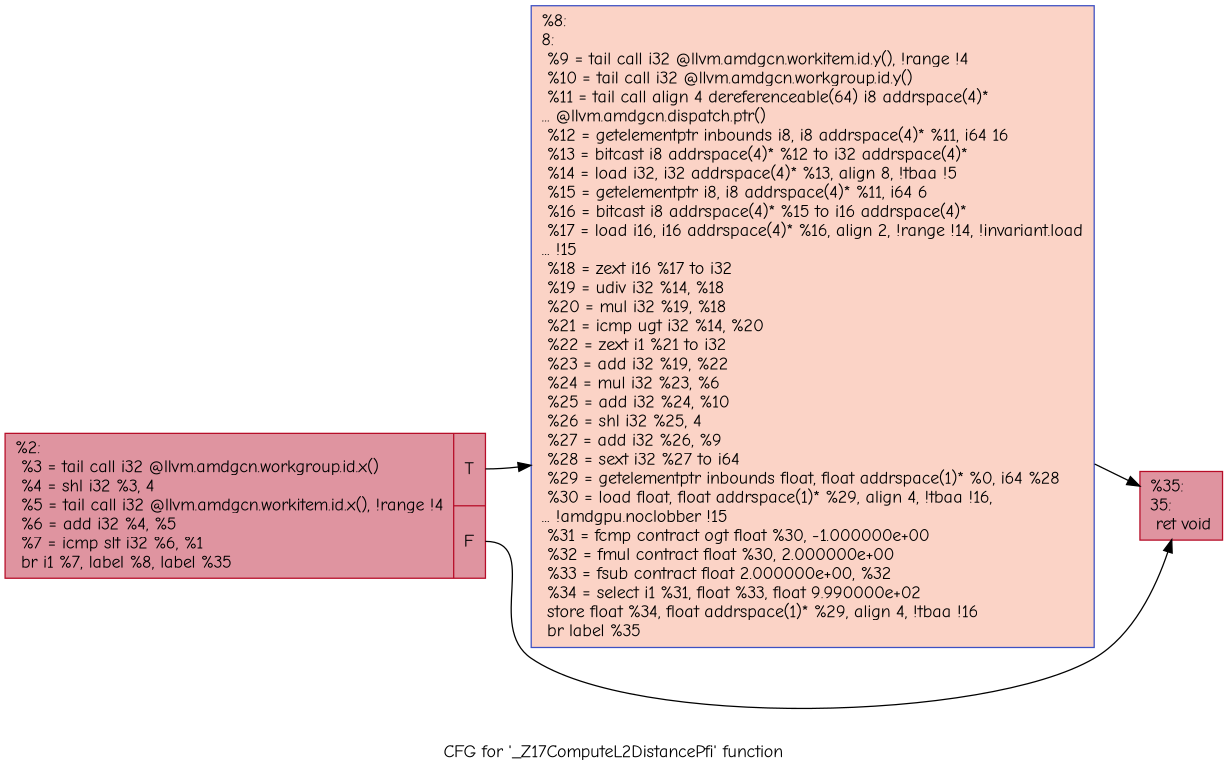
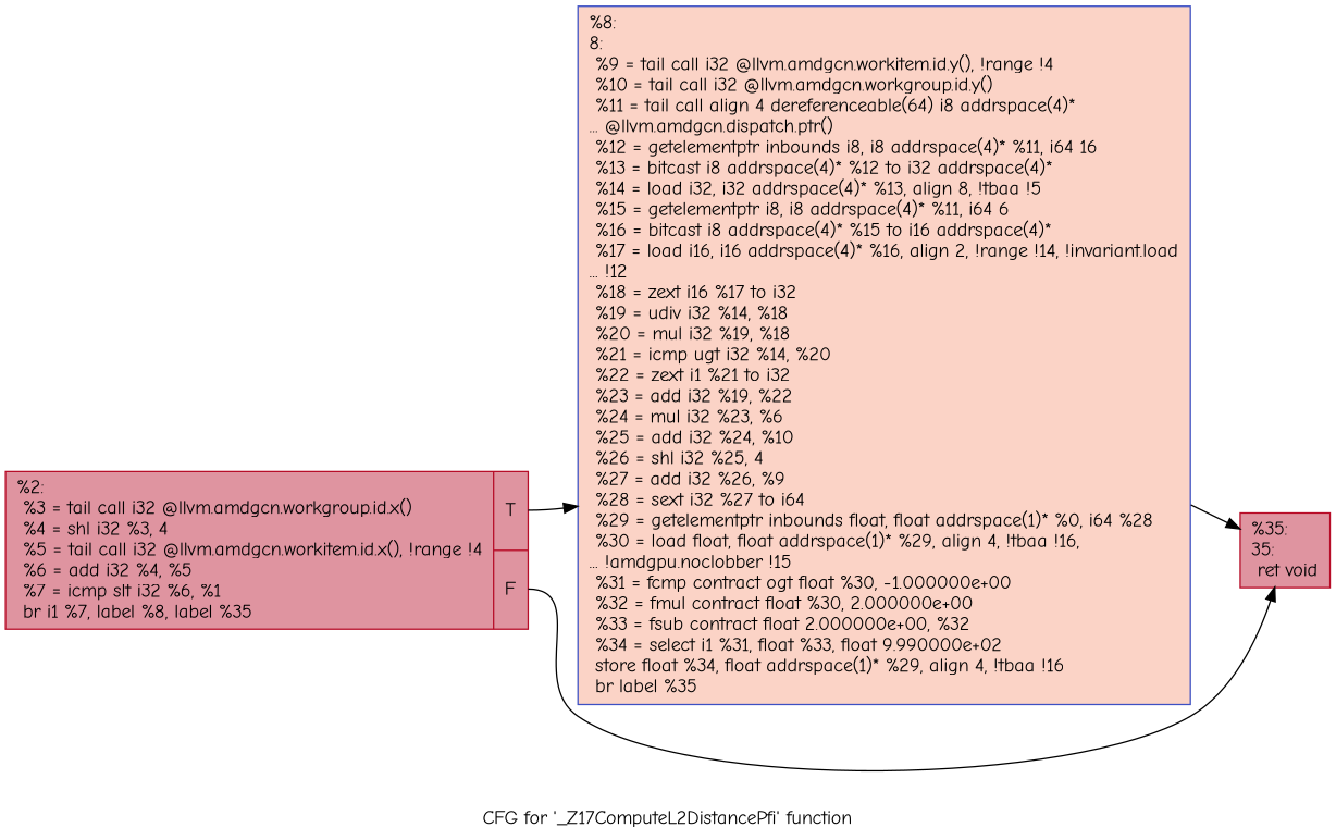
  digraph {
    label="CFG for '_Z17ComputeL2DistancePfi' function"
    rankdir=LR
    fontname="Comic Neue"
    node [color="#b70d28ff" fillcolor="#b70d2870" shape=record style=filled fontname="Comic Neue"]
    edge [fontname="Comic Neue"]
    n1 [label="{%2:\l  %3 = tail call i32 @llvm.amdgcn.workgroup.id.x()\l  %4 = shl i32 %3, 4\l  %5 = tail call i32 @llvm.amdgcn.workitem.id.x(), !range !4\l  %6 = add i32 %4, %5\l  %7 = icmp slt i32 %6, %1\l  br i1 %7, label %8, label %35\l|{<s0>T|<s1>F}}"]
-   n2 [color="#3d50c3ff" fillcolor="#f59c7d70" label="{%8:\l8:                                                \l  %9 = tail call i32 @llvm.amdgcn.workitem.id.y(), !range !4\l  %10 = tail call i32 @llvm.amdgcn.workgroup.id.y()\l  %11 = tail call align 4 dereferenceable(64) i8 addrspace(4)*\l... @llvm.amdgcn.dispatch.ptr()\l  %12 = getelementptr inbounds i8, i8 addrspace(4)* %11, i64 16\l  %13 = bitcast i8 addrspace(4)* %12 to i32 addrspace(4)*\l  %14 = load i32, i32 addrspace(4)* %13, align 8, !tbaa !5\l  %15 = getelementptr i8, i8 addrspace(4)* %11, i64 6\l  %16 = bitcast i8 addrspace(4)* %15 to i16 addrspace(4)*\l  %17 = load i16, i16 addrspace(4)* %16, align 2, !range !14, !invariant.load\l... !15\l  %18 = zext i16 %17 to i32\l  %19 = udiv i32 %14, %18\l  %20 = mul i32 %19, %18\l  %21 = icmp ugt i32 %14, %20\l  %22 = zext i1 %21 to i32\l  %23 = add i32 %19, %22\l  %24 = mul i32 %23, %6\l  %25 = add i32 %24, %10\l  %26 = shl i32 %25, 4\l  %27 = add i32 %26, %9\l  %28 = sext i32 %27 to i64\l  %29 = getelementptr inbounds float, float addrspace(1)* %0, i64 %28\l  %30 = load float, float addrspace(1)* %29, align 4, !tbaa !16,\l... !amdgpu.noclobber !15\l  %31 = fcmp contract ogt float %30, -1.000000e+00\l  %32 = fmul contract float %30, 2.000000e+00\l  %33 = fsub contract float 2.000000e+00, %32\l  %34 = select i1 %31, float %33, float 9.990000e+02\l  store float %34, float addrspace(1)* %29, align 4, !tbaa !16\l  br label %35\l}"]
+   n2 [color="#3d50c3ff" fillcolor="#f59c7d70" label="{%8:\l8:                                                \l  %9 = tail call i32 @llvm.amdgcn.workitem.id.y(), !range !4\l  %10 = tail call i32 @llvm.amdgcn.workgroup.id.y()\l  %11 = tail call align 4 dereferenceable(64) i8 addrspace(4)*\l... @llvm.amdgcn.dispatch.ptr()\l  %12 = getelementptr inbounds i8, i8 addrspace(4)* %11, i64 16\l  %13 = bitcast i8 addrspace(4)* %12 to i32 addrspace(4)*\l  %14 = load i32, i32 addrspace(4)* %13, align 8, !tbaa !5\l  %15 = getelementptr i8, i8 addrspace(4)* %11, i64 6\l  %16 = bitcast i8 addrspace(4)* %15 to i16 addrspace(4)*\l  %17 = load i16, i16 addrspace(4)* %16, align 2, !range !14, !invariant.load\l... !12\l  %18 = zext i16 %17 to i32\l  %19 = udiv i32 %14, %18\l  %20 = mul i32 %19, %18\l  %21 = icmp ugt i32 %14, %20\l  %22 = zext i1 %21 to i32\l  %23 = add i32 %19, %22\l  %24 = mul i32 %23, %6\l  %25 = add i32 %24, %10\l  %26 = shl i32 %25, 4\l  %27 = add i32 %26, %9\l  %28 = sext i32 %27 to i64\l  %29 = getelementptr inbounds float, float addrspace(1)* %0, i64 %28\l  %30 = load float, float addrspace(1)* %29, align 4, !tbaa !16,\l... !amdgpu.noclobber !15\l  %31 = fcmp contract ogt float %30, -1.000000e+00\l  %32 = fmul contract float %30, 2.000000e+00\l  %33 = fsub contract float 2.000000e+00, %32\l  %34 = select i1 %31, float %33, float 9.990000e+02\l  store float %34, float addrspace(1)* %29, align 4, !tbaa !16\l  br label %35\l}"]
    n3 [label="{%35:\l35:                                               \l  ret void\l}"]
    n1 -> n2 [tailport=s0]
    n1 -> n3 [tailport=s1]
    n2 -> n3
  }
